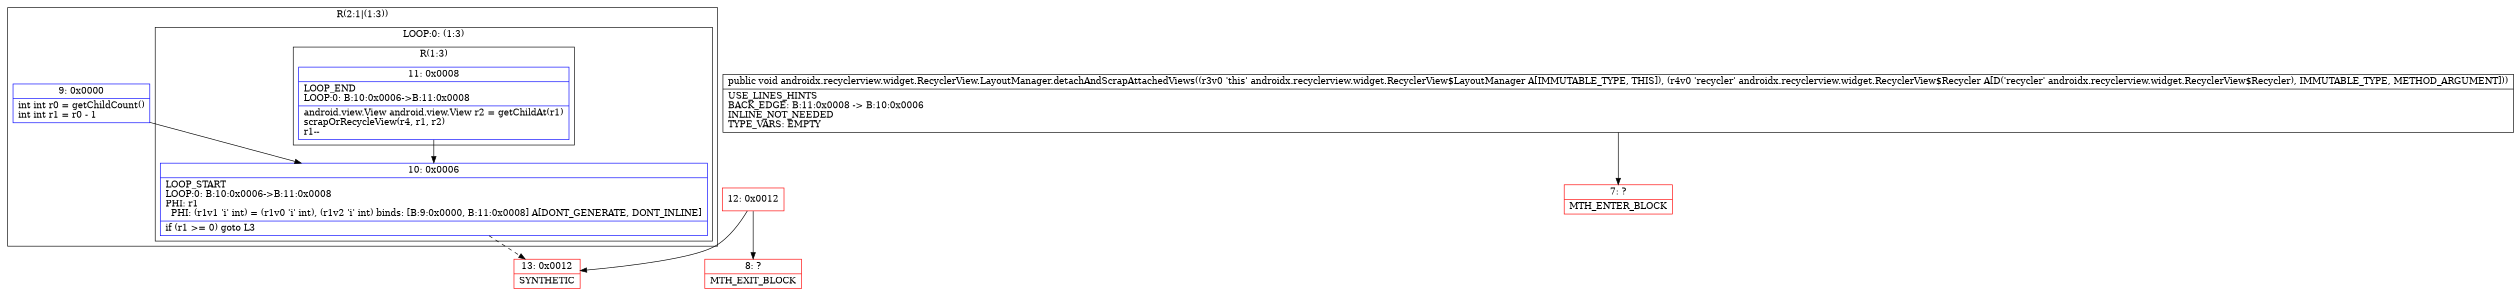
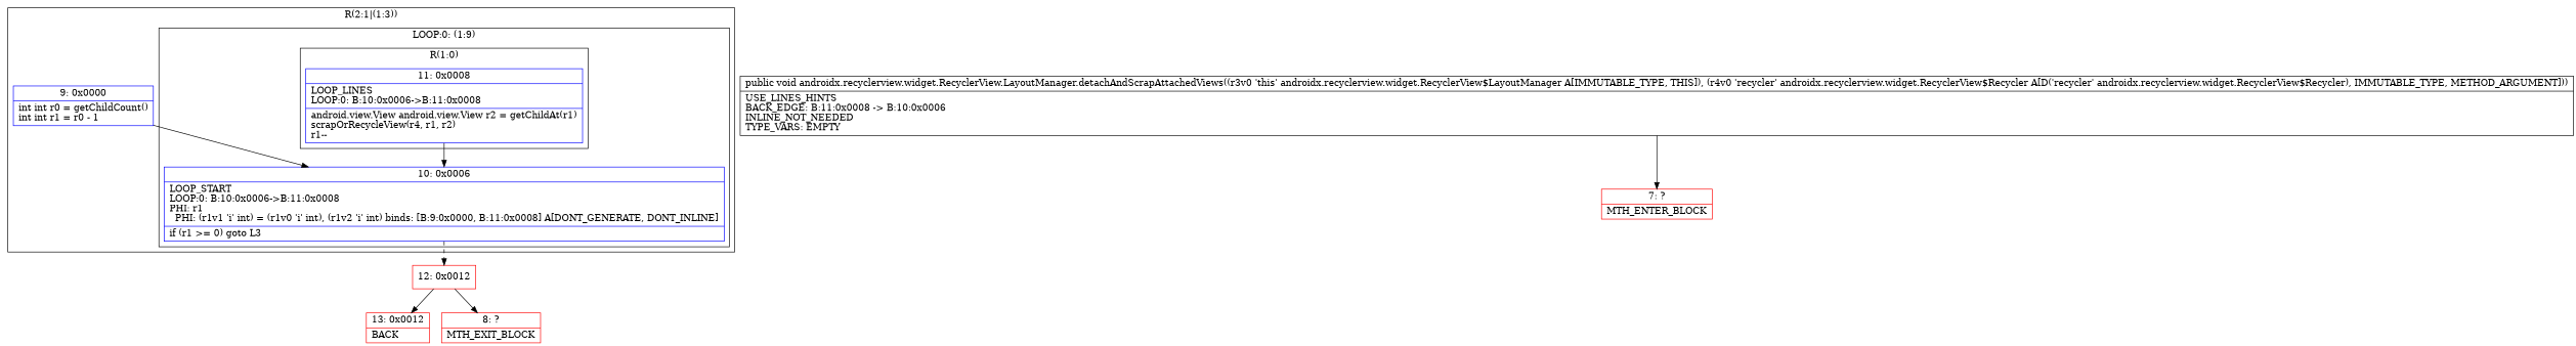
  digraph {
    node [color=red shape=record]
-   n1 [color=blue label="{11\:\ 0x0008|LOOP_END\lLOOP:0: B:10:0x0006\-\>B:11:0x0008\l|android.view.View android.view.View r2 = getChildAt(r1)\lscrapOrRecycleView(r4, r1, r2)\lr1\-\-\l}"]
+   n1 [color=blue label="{11\:\ 0x0008|LOOP_LINES\lLOOP:0: B:10:0x0006\-\>B:11:0x0008\l|android.view.View android.view.View r2 = getChildAt(r1)\lscrapOrRecycleView(r4, r1, r2)\lr1\-\-\l}"]
    n2 [color=blue label="{10\:\ 0x0006|LOOP_START\lLOOP:0: B:10:0x0006\-\>B:11:0x0008\lPHI: r1 \l  PHI: (r1v1 'i' int) = (r1v0 'i' int), (r1v2 'i' int) binds: [B:9:0x0000, B:11:0x0008] A[DONT_GENERATE, DONT_INLINE]\l|if (r1 \>= 0) goto L3\l}"]
    n3 [color=blue label="{9\:\ 0x0000|int int r0 = getChildCount()\lint int r1 = r0 \- 1\l}"]
-   n4 [label="{13\:\ 0x0012|SYNTHETIC\l}"]
+   n4 [label="{13\:\ 0x0012|BACK\l}"]
    n5 [label="{7\:\ ?|MTH_ENTER_BLOCK\l}"]
    n6 [label="{12\:\ 0x0012}"]
    n7 [label="{8\:\ ?|MTH_EXIT_BLOCK\l}"]
    n8 [label="{public void androidx.recyclerview.widget.RecyclerView.LayoutManager.detachAndScrapAttachedViews((r3v0 'this' androidx.recyclerview.widget.RecyclerView$LayoutManager A[IMMUTABLE_TYPE, THIS]), (r4v0 'recycler' androidx.recyclerview.widget.RecyclerView$Recycler A[D('recycler' androidx.recyclerview.widget.RecyclerView$Recycler), IMMUTABLE_TYPE, METHOD_ARGUMENT]))  | USE_LINES_HINTS\lBACK_EDGE: B:11:0x0008 \-\> B:10:0x0006\lINLINE_NOT_NEEDED\lTYPE_VARS: EMPTY\l}" color=""]
    subgraph cluster_1 {
      label="R(2:1|(1:3))"
      n3
      subgraph cluster_2 {
-       label="LOOP:0: (1:3)"
+       label="LOOP:0: (1:9)"
        n2
        subgraph cluster_3 {
-         label="R(1:3)"
+         label="R(1:0)"
          n1
        }
      }
    }
    n1 -> n2
-   n2 -> n4 [style=dashed]
+   n2 -> n6 [style=dashed]
    n3 -> n2
    n6 -> n4
    n6 -> n7
    n8 -> n5
  }
